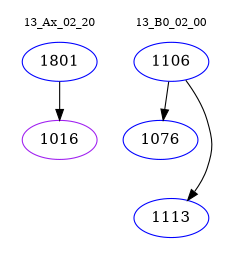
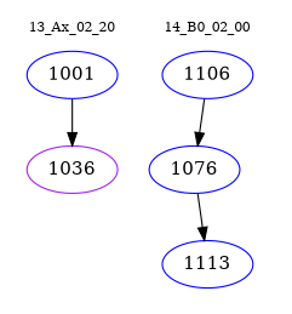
  digraph {
    node [color=blue]
    edge [color=black]
-   n1 [label=1801]
-   n2 [color=purple label=1016]
+   n1 [label=1001]
+   n2 [color=purple label=1036]
    n3 [label=1106]
    n4 [label=1076]
    n5 [label=1113]
    subgraph cluster_1 {
      color=white
      fontsize=10
      label="13_Ax_02_20"
      n1
      n2
    }
    subgraph cluster_2 {
      color=white
      fontsize=10
-     label="13_B0_02_00"
+     label="14_B0_02_00"
      n3
      n4
      n5
    }
    n1 -> n2
    n3 -> n4
-   n3 -> n5
+   n4 -> n5
  }
